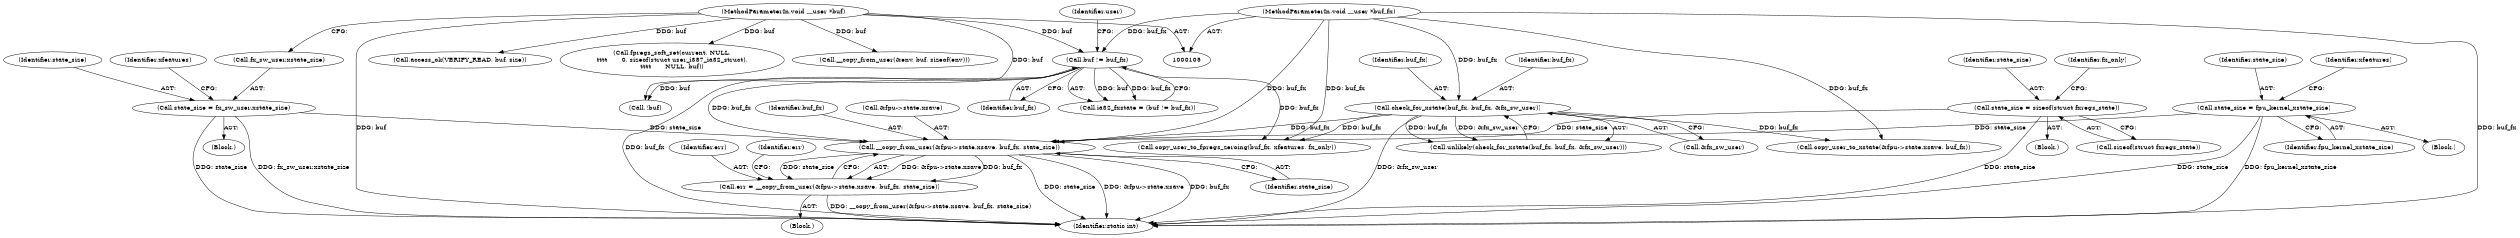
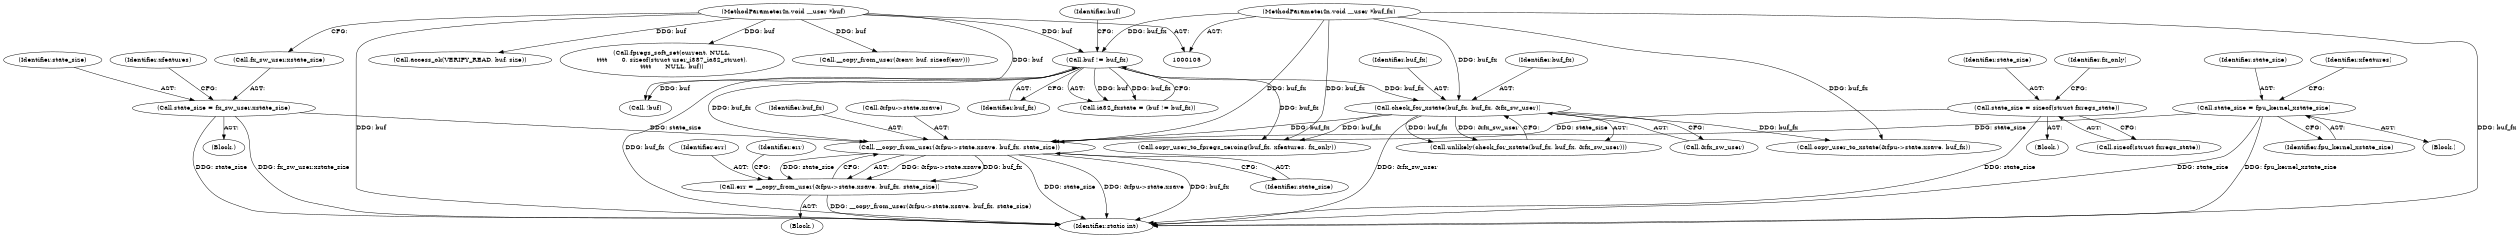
  digraph {
    n1 [label="(Call,__copy_from_user(&fpu->state.xsave, buf_fx, state_size))"]
    n2 [label="(Call,err = __copy_from_user(&fpu->state.xsave, buf_fx, state_size))"]
    n3 [label="(Identifier,static int)"]
    n4 [label="(Identifier,state_size)"]
    n5 [label="(Block,)"]
    n6 [label="(Call,check_for_xstate(buf_fx, buf_fx, &fx_sw_user))"]
    n7 [label="(Call,&fx_sw_user)"]
    n8 [label="(Call,unlikely(check_for_xstate(buf_fx, buf_fx, &fx_sw_user)))"]
    n9 [label="(Call,copy_user_to_xstate(&fpu->state.xsave, buf_fx))"]
    n10 [label="(Call,copy_user_to_fpregs_zeroing(buf_fx, xfeatures, fx_only))"]
    n11 [label="(Call,buf != buf_fx)"]
    n12 [label="(Call,ia32_fxstate = (buf != buf_fx))"]
    n13 [label="(Identifier,buf_fx)"]
    n14 [label="(Call,!buf)"]
    n15 [label="(MethodParameterIn,void __user *buf)"]
    n16 [label="(Call,access_ok(VERIFY_READ, buf, size))"]
    n17 [label="(Call,fpregs_soft_set(current, NULL,\n\t\t\t\t       0, sizeof(struct user_i387_ia32_struct),\n\t\t\t\t       NULL, buf))"]
    n18 [label="(Call,__copy_from_user(&env, buf, sizeof(env)))"]
    1000105
    n20 [label="(Call,fx_sw_user.xstate_size)"]
    n21 [label="(MethodParameterIn,void __user *buf_fx)"]
    n22 [label="(Call,state_size = fx_sw_user.xstate_size)"]
    n23 [label="(Block,)"]
    n24 [label="(Call,state_size = sizeof(struct fxregs_state))"]
    n25 [label="(Call,sizeof(struct fxregs_state))"]
    n26 [label="(Block,)"]
    n27 [label="(Call,state_size = fpu_kernel_xstate_size)"]
    n28 [label="(Identifier,fpu_kernel_xstate_size)"]
    n29 [label="(Block,)"]
    n30 [label="(Identifier,xfeatures)"]
    n31 [label="(Identifier,err)"]
    n32 [label="(Identifier,err)"]
    n33 [label="(Identifier,fx_only)"]
    n34 [label="(Identifier,buf_fx)"]
    n35 [label="(Identifier,xfeatures)"]
    n36 [label="(Identifier,state_size)"]
    n37 [label="(Identifier,state_size)"]
    n38 [label="(Identifier,buf_fx)"]
    n39 [label="(Identifier,buf_fx)"]
    n40 [label="(Identifier,state_size)"]
-   n41 [label="(Identifier,user)"]
+   n41 [label="(Identifier,buf)"]
    n42 [label="(Call,&fpu->state.xsave)"]
    n1 -> n2 [label="AST: "]
    n1 -> n2 [label="DDG: &fpu->state.xsave"]
    n1 -> n2 [label="DDG: buf_fx"]
    n1 -> n2 [label="DDG: state_size"]
    n1 -> n3 [label="DDG: state_size"]
    n1 -> n3 [label="DDG: &fpu->state.xsave"]
    n1 -> n3 [label="DDG: buf_fx"]
    n1 -> n4 [label="CFG: "]
    n2 -> n1 [label="CFG: "]
    n2 -> n3 [label="DDG: __copy_from_user(&fpu->state.xsave, buf_fx, state_size)"]
    n2 -> n5 [label="AST: "]
    n4 -> n1 [label="AST: "]
    n6 -> n1 [label="DDG: buf_fx"]
    n6 -> n3 [label="DDG: &fx_sw_user"]
    n6 -> n7 [label="CFG: "]
    n6 -> n8 [label="AST: "]
    n6 -> n8 [label="DDG: buf_fx"]
    n6 -> n8 [label="DDG: &fx_sw_user"]
    n6 -> n9 [label="DDG: buf_fx"]
    n6 -> n10 [label="DDG: buf_fx"]
    n7 -> n6 [label="AST: "]
    n8 -> n6 [label="CFG: "]
    n11 -> n1 [label="DDG: buf_fx"]
    n11 -> n3 [label="DDG: buf_fx"]
+   n11 -> n6 [label="DDG: buf_fx"]
    n11 -> n10 [label="DDG: buf_fx"]
    n11 -> n12 [label="AST: "]
    n11 -> n12 [label="DDG: buf"]
    n11 -> n12 [label="DDG: buf_fx"]
    n11 -> n13 [label="CFG: "]
    n11 -> n14 [label="DDG: buf"]
    n12 -> n11 [label="CFG: "]
    n13 -> n11 [label="AST: "]
    n15 -> n3 [label="DDG: buf"]
    n15 -> n11 [label="DDG: buf"]
    n15 -> n14 [label="DDG: buf"]
    n15 -> n16 [label="DDG: buf"]
    n15 -> n17 [label="DDG: buf"]
    n15 -> n18 [label="DDG: buf"]
    n15 -> 1000105 [label="AST: "]
    n15 -> n20 [label="CFG: "]
    n20 -> n22 [label="AST: "]
    n21 -> n1 [label="DDG: buf_fx"]
    n21 -> n3 [label="DDG: buf_fx"]
    n21 -> n6 [label="DDG: buf_fx"]
    n21 -> n9 [label="DDG: buf_fx"]
    n21 -> n10 [label="DDG: buf_fx"]
    n21 -> n11 [label="DDG: buf_fx"]
    n21 -> 1000105 [label="AST: "]
    n22 -> n1 [label="DDG: state_size"]
    n22 -> n3 [label="DDG: state_size"]
    n22 -> n3 [label="DDG: fx_sw_user.xstate_size"]
    n22 -> n23 [label="AST: "]
    n24 -> n1 [label="DDG: state_size"]
    n24 -> n3 [label="DDG: state_size"]
    n24 -> n25 [label="CFG: "]
    n24 -> n26 [label="AST: "]
    n25 -> n24 [label="AST: "]
    n27 -> n1 [label="DDG: state_size"]
    n27 -> n3 [label="DDG: fpu_kernel_xstate_size"]
    n27 -> n3 [label="DDG: state_size"]
    n27 -> n28 [label="CFG: "]
    n27 -> n29 [label="AST: "]
    n28 -> n27 [label="AST: "]
    n30 -> n27 [label="CFG: "]
    n31 -> n2 [label="CFG: "]
    n32 -> n2 [label="AST: "]
    n33 -> n24 [label="CFG: "]
    n34 -> n6 [label="AST: "]
    n35 -> n22 [label="CFG: "]
    n36 -> n22 [label="AST: "]
    n37 -> n27 [label="AST: "]
    n38 -> n1 [label="AST: "]
    n39 -> n6 [label="AST: "]
    n40 -> n24 [label="AST: "]
    n41 -> n11 [label="CFG: "]
    n42 -> n1 [label="AST: "]
  }
